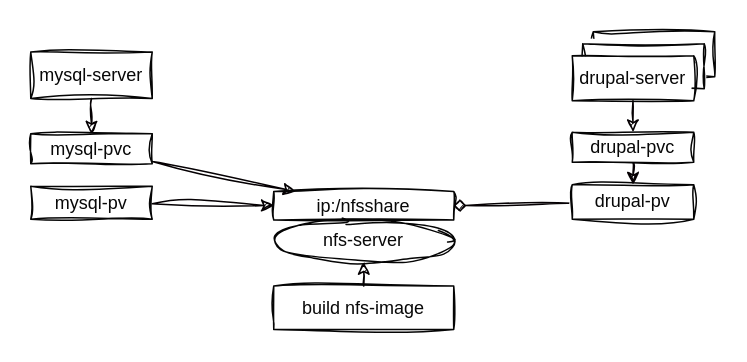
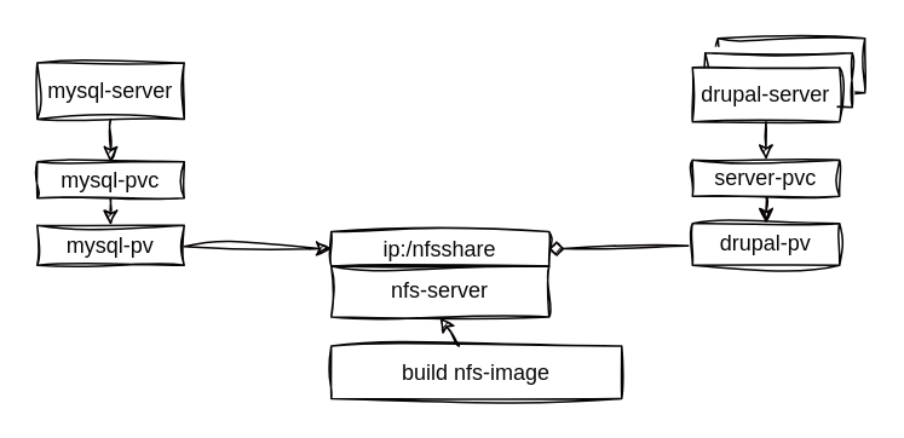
  <mxCell id="0" />
  <mxCell id="1" parent="0" />
  <mxCell id="2" style="edgeStyle=none;sketch=1;hachureGap=4;jiggle=2;curveFitting=1;html=1;entryX=0;entryY=0.5;entryDx=0;entryDy=0;fontFamily=Helvetica;fontSource=https%3A%2F%2Ffonts.googleapis.com%2Fcss%3Ffamily%3DArchitects%2BDaughter;fontSize=12;fontColor=#080808;strokeColor=#050003;" edge="1" parent="1" source="3" target="7"><mxGeometry relative="1" as="geometry"><mxPoint x="242" y="83" as="targetPoint" /></mxGeometry></mxCell>
  <mxCell id="3" value="&lt;font color=&quot;#080808&quot;&gt;mysql-pv&lt;br&gt;&lt;/font&gt;" style="rounded=0;whiteSpace=wrap;html=1;sketch=1;curveFitting=1;jiggle=2;fillColor=none;strokeColor=#050505;gradientColor=none;" vertex="1" parent="1"><mxGeometry x="20" y="123.5" width="81" height="22" as="geometry" /></mxCell>
- <mxCell id="4" style="edgeStyle=none;sketch=1;hachureGap=4;jiggle=2;curveFitting=1;html=1;strokeColor=#050003;fontFamily=Helvetica;fontSource=https%3A%2F%2Ffonts.googleapis.com%2Fcss%3Ffamily%3DArchitects%2BDaughter;fontSize=12;fontColor=#080808;" edge="1" parent="1" source="5" target="7"><mxGeometry relative="1" as="geometry" /></mxCell>
+ <mxCell id="4" style="edgeStyle=none;sketch=1;hachureGap=4;jiggle=2;curveFitting=1;html=1;strokeColor=#050003;fontFamily=Helvetica;fontSource=https%3A%2F%2Ffonts.googleapis.com%2Fcss%3Ffamily%3DArchitects%2BDaughter;fontSize=12;fontColor=#080808;" edge="1" parent="1" source="5" target="3"><mxGeometry relative="1" as="geometry" /></mxCell>
  <mxCell id="5" value="&lt;font color=&quot;#080808&quot;&gt;mysql-pvc&lt;br&gt;&lt;/font&gt;" style="rounded=0;whiteSpace=wrap;html=1;sketch=1;curveFitting=1;jiggle=2;fillColor=none;strokeColor=#050505;gradientColor=none;" vertex="1" parent="1"><mxGeometry x="20" y="88.5" width="81" height="20" as="geometry" /></mxCell>
- <mxCell id="6" value="&lt;font color=&quot;#080808&quot;&gt;nfs-server&lt;br&gt;&lt;/font&gt;" style="ellipse;whiteSpace=wrap;html=1;sketch=1;curveFitting=1;jiggle=2;fillColor=none;strokeColor=#050505;gradientColor=none;" vertex="1" parent="1"><mxGeometry x="182" y="146" width="120" height="28" as="geometry" /></mxCell>
+ <mxCell id="6" value="&lt;font color=&quot;#080808&quot;&gt;nfs-server&lt;br&gt;&lt;/font&gt;" style="rounded=0;whiteSpace=wrap;html=1;sketch=1;curveFitting=1;jiggle=2;fillColor=none;strokeColor=#050505;gradientColor=none;" vertex="1" parent="1"><mxGeometry x="182" y="146" width="120" height="28" as="geometry" /></mxCell>
  <mxCell id="7" value="&lt;font color=&quot;#080808&quot;&gt;ip:/nfsshare&lt;br&gt;&lt;/font&gt;" style="rounded=0;whiteSpace=wrap;html=1;sketch=1;curveFitting=1;jiggle=2;fillColor=none;strokeColor=#050505;gradientColor=none;" vertex="1" parent="1"><mxGeometry x="182" y="127" width="120" height="19" as="geometry" /></mxCell>
  <mxCell id="8" style="edgeStyle=none;sketch=1;hachureGap=4;jiggle=2;curveFitting=1;html=1;entryX=1;entryY=0.5;entryDx=0;entryDy=0;strokeColor=#050003;fontFamily=Helvetica;fontSource=https%3A%2F%2Ffonts.googleapis.com%2Fcss%3Ffamily%3DArchitects%2BDaughter;fontSize=12;fontColor=#080808;endArrow=diamond;" edge="1" parent="1" source="9" target="7"><mxGeometry relative="1" as="geometry" /></mxCell>
  <mxCell id="9" value="&lt;font color=&quot;#080808&quot;&gt;drupal-pv&lt;br&gt;&lt;/font&gt;" style="rounded=0;whiteSpace=wrap;html=1;sketch=1;curveFitting=1;jiggle=2;fillColor=#FFFFFF;strokeColor=#050505;gradientColor=none;" vertex="1" parent="1"><mxGeometry x="381" y="122.5" width="81" height="23" as="geometry" /></mxCell>
  <mxCell id="10" style="edgeStyle=none;sketch=1;hachureGap=4;jiggle=2;curveFitting=1;html=1;entryX=0.5;entryY=0;entryDx=0;entryDy=0;strokeColor=#050003;fontFamily=Helvetica;fontSource=https%3A%2F%2Ffonts.googleapis.com%2Fcss%3Ffamily%3DArchitects%2BDaughter;fontSize=12;fontColor=#080808;" edge="1" parent="1" source="11" target="9"><mxGeometry relative="1" as="geometry" /></mxCell>
- <mxCell id="11" value="&lt;font color=&quot;#080808&quot;&gt;drupal-pvc&lt;br&gt;&lt;/font&gt;" style="rounded=0;whiteSpace=wrap;html=1;sketch=1;curveFitting=1;jiggle=2;fillColor=#FFFFFF;strokeColor=#050505;gradientColor=none;" vertex="1" parent="1"><mxGeometry x="381" y="87.5" width="81" height="20" as="geometry" /></mxCell>
+ <mxCell id="11" value="&lt;font color=&quot;#080808&quot;&gt;server-pvc&lt;br&gt;&lt;/font&gt;" style="rounded=0;whiteSpace=wrap;html=1;sketch=1;curveFitting=1;jiggle=2;fillColor=#FFFFFF;strokeColor=#050505;gradientColor=none;" vertex="1" parent="1"><mxGeometry x="381" y="87.5" width="81" height="20" as="geometry" /></mxCell>
  <mxCell id="12" style="edgeStyle=none;sketch=1;hachureGap=4;jiggle=2;curveFitting=1;html=1;strokeColor=#050003;fontFamily=Helvetica;fontSource=https%3A%2F%2Ffonts.googleapis.com%2Fcss%3Ffamily%3DArchitects%2BDaughter;fontSize=12;fontColor=#080808;" edge="1" parent="1" source="13" target="5"><mxGeometry relative="1" as="geometry" /></mxCell>
  <mxCell id="13" value="&lt;font color=&quot;#080808&quot;&gt;mysql-server&lt;br&gt;&lt;/font&gt;" style="rounded=0;whiteSpace=wrap;html=1;sketch=1;curveFitting=1;jiggle=2;fillColor=none;strokeColor=#050505;gradientColor=none;" vertex="1" parent="1"><mxGeometry x="20" y="34" width="81" height="31" as="geometry" /></mxCell>
  <mxCell id="14" value="" style="group" vertex="1" connectable="0" parent="1"><mxGeometry x="381" y="20.5" width="95" height="46" as="geometry" /></mxCell>
  <mxCell id="15" value="&lt;font color=&quot;#080808&quot;&gt;drupal-server&lt;br&gt;&lt;/font&gt;" style="rounded=0;whiteSpace=wrap;html=1;sketch=1;curveFitting=1;jiggle=2;fillColor=#FFFFFF;strokeColor=#050505;gradientColor=none;" vertex="1" parent="14"><mxGeometry x="14" width="81" height="30" as="geometry" /></mxCell>
  <mxCell id="16" value="&lt;font color=&quot;#080808&quot;&gt;drupal-server&lt;br&gt;&lt;/font&gt;" style="rounded=0;whiteSpace=wrap;html=1;sketch=1;curveFitting=1;jiggle=2;fillColor=#FFFFFF;strokeColor=#050505;gradientColor=none;" vertex="1" parent="14"><mxGeometry x="7" y="8" width="81" height="30" as="geometry" /></mxCell>
  <mxCell id="17" value="&lt;font color=&quot;#080808&quot;&gt;drupal-server&lt;br&gt;&lt;/font&gt;" style="rounded=0;whiteSpace=wrap;html=1;sketch=1;curveFitting=1;jiggle=2;fillColor=#FFFFFF;strokeColor=#050505;gradientColor=none;" vertex="1" parent="14"><mxGeometry y="16" width="81" height="30" as="geometry" /></mxCell>
  <mxCell id="18" style="edgeStyle=none;sketch=1;hachureGap=4;jiggle=2;curveFitting=1;html=1;entryX=0.5;entryY=0;entryDx=0;entryDy=0;strokeColor=#050003;fontFamily=Helvetica;fontSource=https%3A%2F%2Ffonts.googleapis.com%2Fcss%3Ffamily%3DArchitects%2BDaughter;fontSize=12;fontColor=#080808;" edge="1" parent="1" source="17" target="11"><mxGeometry relative="1" as="geometry" /></mxCell>
  <mxCell id="19" style="edgeStyle=none;sketch=1;hachureGap=4;jiggle=2;curveFitting=1;html=1;entryX=0.5;entryY=1;entryDx=0;entryDy=0;strokeColor=#050003;fontFamily=Helvetica;fontSource=https%3A%2F%2Ffonts.googleapis.com%2Fcss%3Ffamily%3DArchitects%2BDaughter;fontSize=12;fontColor=#080808;" edge="1" parent="1" source="20" target="6"><mxGeometry relative="1" as="geometry" /></mxCell>
- <mxCell id="20" value="&lt;font color=&quot;#080808&quot;&gt;build nfs-image&lt;br&gt;&lt;/font&gt;" style="rounded=0;whiteSpace=wrap;html=1;sketch=1;curveFitting=1;jiggle=2;fillColor=none;strokeColor=#050505;gradientColor=none;" vertex="1" parent="1"><mxGeometry x="182" y="190" width="120" height="29" as="geometry" /></mxCell>
+ <mxCell id="20" value="&lt;font color=&quot;#080808&quot;&gt;build nfs-image&lt;br&gt;&lt;/font&gt;" style="rounded=0;whiteSpace=wrap;html=1;sketch=1;curveFitting=1;jiggle=2;fillColor=none;strokeColor=#050505;gradientColor=none;" vertex="1" parent="1"><mxGeometry x="182" y="190" width="160" height="29" as="geometry" /></mxCell>
